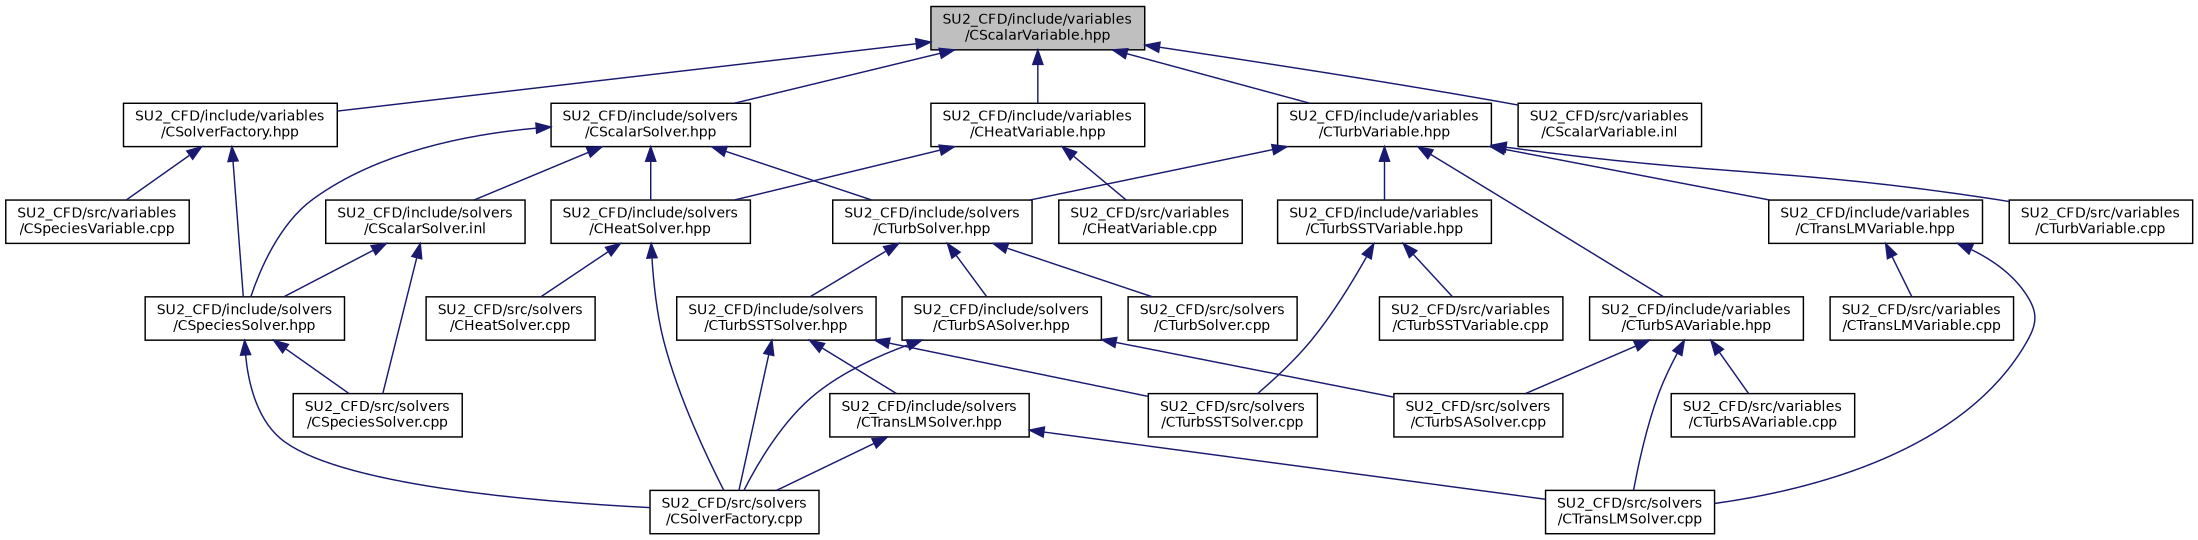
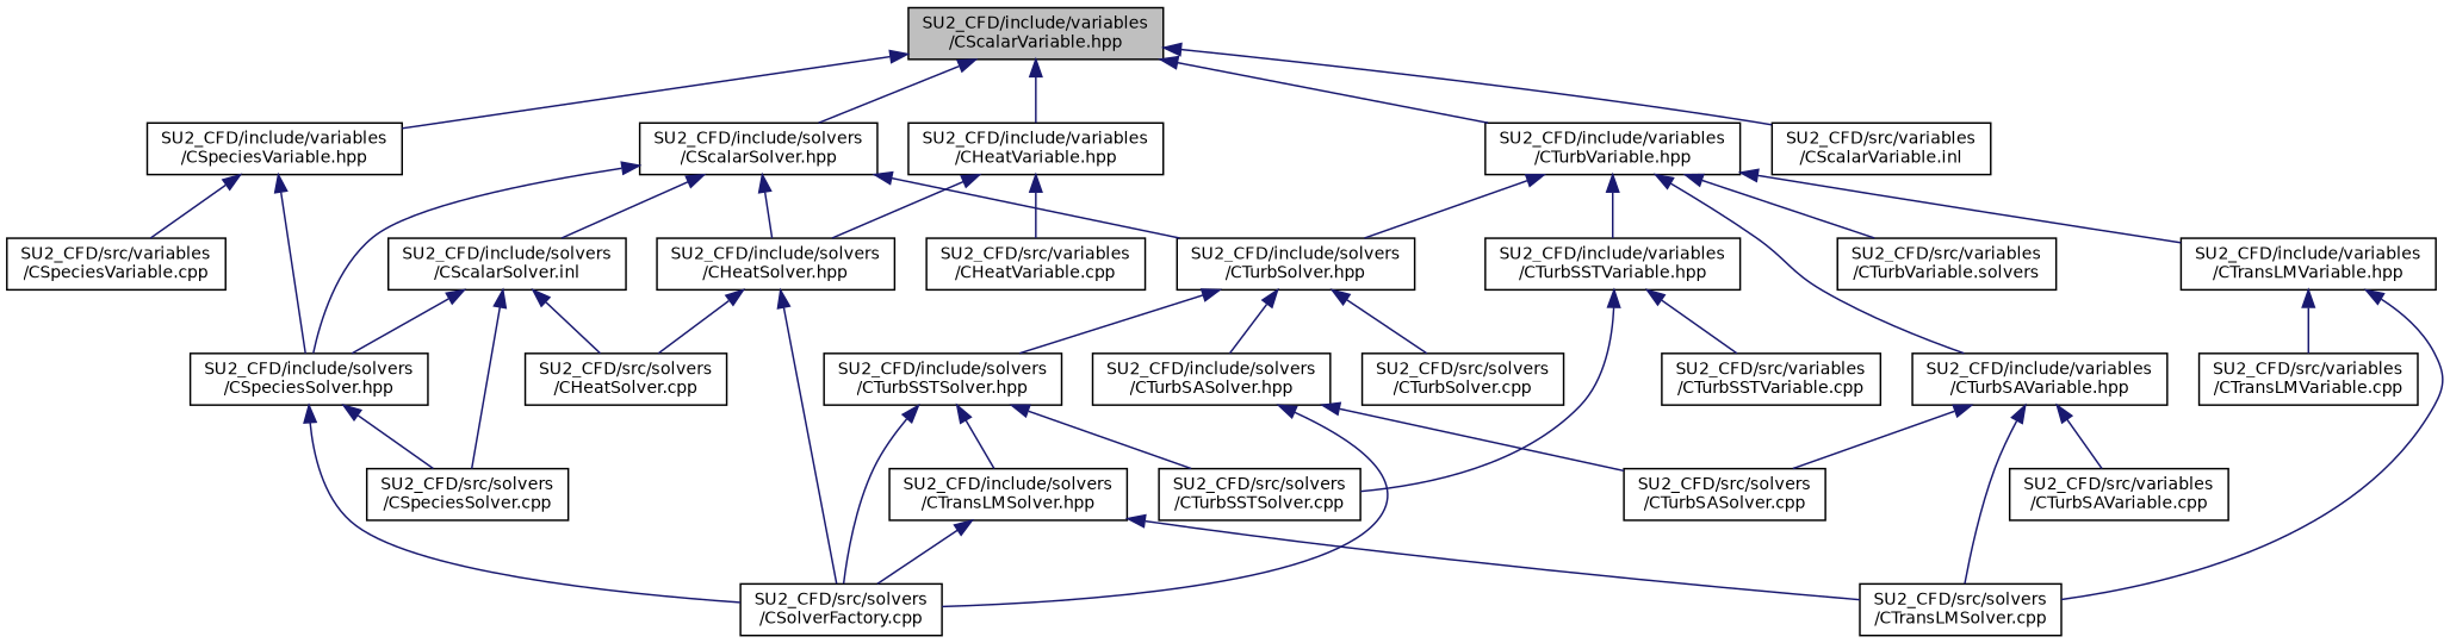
  digraph {
    node [color=black fillcolor=white fontname=Helvetica fontsize=10 shape=record style=filled]
    edge [color=midnightblue dir=back fontname=Helvetica fontsize=10 labelfontname=Helvetica labelfontsize=10 style=solid]
    n1 [fillcolor=grey75 fontcolor=black height=0.2 label="SU2_CFD/include/variables\l/CScalarVariable.hpp" width=0.4]
    n2 [height=0.2 label="SU2_CFD/include/solvers\l/CScalarSolver.hpp" width=0.4]
    n3 [height=0.2 label="SU2_CFD/include/variables\l/CHeatVariable.hpp" width=0.4]
-   n4 [height=0.2 label="SU2_CFD/include/variables\l/CSolverFactory.hpp" width=0.4]
+   n4 [height=0.2 label="SU2_CFD/include/variables\l/CSpeciesVariable.hpp" width=0.4]
    n5 [height=0.2 label="SU2_CFD/include/variables\l/CTurbVariable.hpp" width=0.4]
    n6 [height=0.2 label="SU2_CFD/src/variables\l/CScalarVariable.inl" width=0.4]
    n7 [height=0.2 label="SU2_CFD/include/solvers\l/CHeatSolver.hpp" width=0.4]
    n8 [height=0.2 label="SU2_CFD/include/solvers\l/CScalarSolver.inl" width=0.4]
    n9 [height=0.2 label="SU2_CFD/include/solvers\l/CSpeciesSolver.hpp" width=0.4]
    n10 [height=0.2 label="SU2_CFD/include/solvers\l/CTurbSolver.hpp" width=0.4]
    n11 [height=0.2 label="SU2_CFD/src/variables\l/CHeatVariable.cpp" width=0.4]
    n12 [height=0.2 label="SU2_CFD/src/variables\l/CSpeciesVariable.cpp" width=0.4]
    n13 [height=0.2 label="SU2_CFD/include/variables\l/CTransLMVariable.hpp" width=0.4]
    n14 [height=0.2 label="SU2_CFD/include/variables\l/CTurbSAVariable.hpp" width=0.4]
    n15 [height=0.2 label="SU2_CFD/include/variables\l/CTurbSSTVariable.hpp" width=0.4]
-   n16 [height=0.2 label="SU2_CFD/src/variables\l/CTurbVariable.cpp" width=0.4]
+   n16 [height=0.2 label="SU2_CFD/src/variables\l/CTurbVariable.solvers" width=0.4]
    n17 [height=0.2 label="SU2_CFD/src/solvers\l/CHeatSolver.cpp" width=0.4]
    n18 [height=0.2 label="SU2_CFD/src/solvers\l/CSolverFactory.cpp" width=0.4]
    n19 [height=0.2 label="SU2_CFD/src/solvers\l/CSpeciesSolver.cpp" width=0.4]
    n20 [height=0.2 label="SU2_CFD/src/solvers\l/CTurbSolver.cpp" width=0.4]
    n21 [height=0.2 label="SU2_CFD/include/solvers\l/CTurbSASolver.hpp" width=0.4]
    n22 [height=0.2 label="SU2_CFD/include/solvers\l/CTurbSSTSolver.hpp" width=0.4]
    n23 [height=0.2 label="SU2_CFD/include/solvers\l/CTransLMSolver.hpp" width=0.4]
    n24 [height=0.2 label="SU2_CFD/src/solvers\l/CTransLMSolver.cpp" width=0.4]
    n25 [height=0.2 label="SU2_CFD/src/solvers\l/CTurbSASolver.cpp" width=0.4]
    n26 [height=0.2 label="SU2_CFD/src/solvers\l/CTurbSSTSolver.cpp" width=0.4]
    n27 [height=0.2 label="SU2_CFD/src/variables\l/CTransLMVariable.cpp" width=0.4]
    n28 [height=0.2 label="SU2_CFD/src/variables\l/CTurbSAVariable.cpp" width=0.4]
    n29 [height=0.2 label="SU2_CFD/src/variables\l/CTurbSSTVariable.cpp" width=0.4]
    n1 -> n2
    n1 -> n3
    n1 -> n4
    n1 -> n5
    n1 -> n6
    n2 -> n7
    n2 -> n8
    n2 -> n9
    n2 -> n10
    n3 -> n7
    n3 -> n11
    n4 -> n9
    n4 -> n12
    n5 -> n10
    n5 -> n13
    n5 -> n14
    n5 -> n15
    n5 -> n16
    n7 -> n17
    n7 -> n18
    n8 -> n9
+   n8 -> n17
    n8 -> n19
    n9 -> n18
    n9 -> n19
    n10 -> n20
    n10 -> n21
    n10 -> n22
    n13 -> n24
    n13 -> n27
    n14 -> n24
    n14 -> n25
    n14 -> n28
    n15 -> n26
    n15 -> n29
    n21 -> n18
    n21 -> n25
    n22 -> n18
    n22 -> n23
    n22 -> n26
    n23 -> n18
    n23 -> n24
  }
